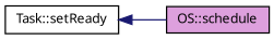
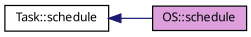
  digraph {
    rankdir=LR
    fontname="Noto Sans"
    node [color=black fontname="Noto Sans" fontsize=10 shape=record style=filled]
-   n1 [fillcolor=white fontcolor=black height=0.2 label="Task::setReady" width=0.4]
+   n1 [fillcolor=white fontcolor=black height=0.2 label="Task::schedule" width=0.4]
    n2 [fillcolor=plum height=0.2 label="OS::schedule" width=0.4]
    n1 -> n2 [color=midnightblue dir=back fontname="Noto Sans" fontsize=10 labelfontname=Helvetica labelfontsize=10 style=solid]
  }
